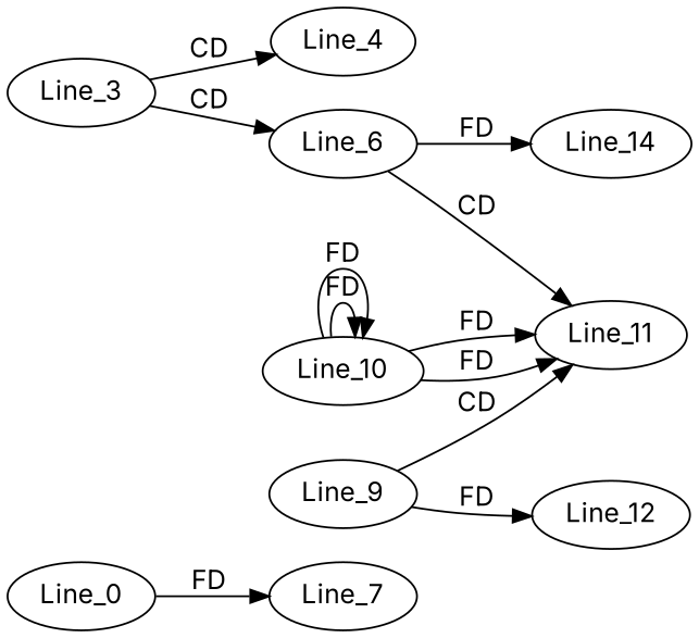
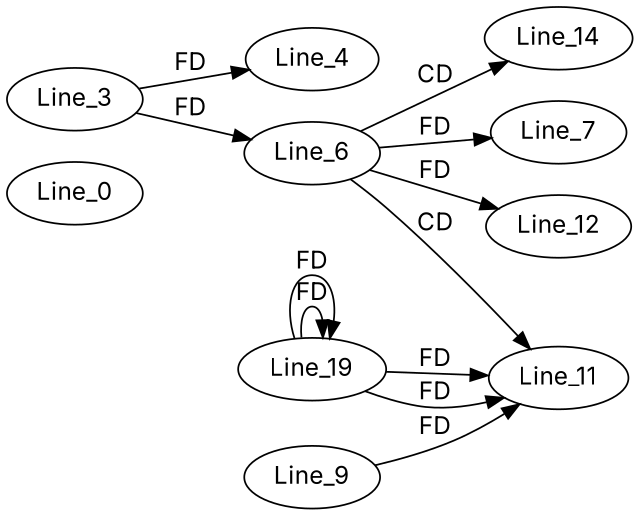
  digraph {
    fontname=Inter
    rankdir=LR
    node [fontname=Inter]
    edge [fontname=Inter]
    Line_0
    Line_3
    Line_4
    Line_6
    Line_14
    Line_7
    Line_11
-   Line_10
+   Line_10 [label=Line_19]
    Line_9
    Line_12
-   Line_3 -> Line_4 [label=CD]
-   Line_3 -> Line_6 [label=CD]
-   Line_6 -> Line_14 [label=FD]
-   Line_0 -> Line_7 [label=FD]
+   Line_3 -> Line_4 [label=FD]
+   Line_3 -> Line_6 [label=FD]
+   Line_6 -> Line_14 [label=CD]
+   Line_6 -> Line_7 [label=FD]
    Line_6 -> Line_11 [label=CD]
    Line_10 -> Line_11 [label=FD]
    Line_10 -> Line_11 [label=FD]
    Line_10 -> Line_10 [label=FD]
    Line_10 -> Line_10 [label=FD]
-   Line_9 -> Line_11 [label=CD]
-   Line_9 -> Line_12 [label=FD]
+   Line_9 -> Line_11 [label=FD]
+   Line_6 -> Line_12 [label=FD]
  }
